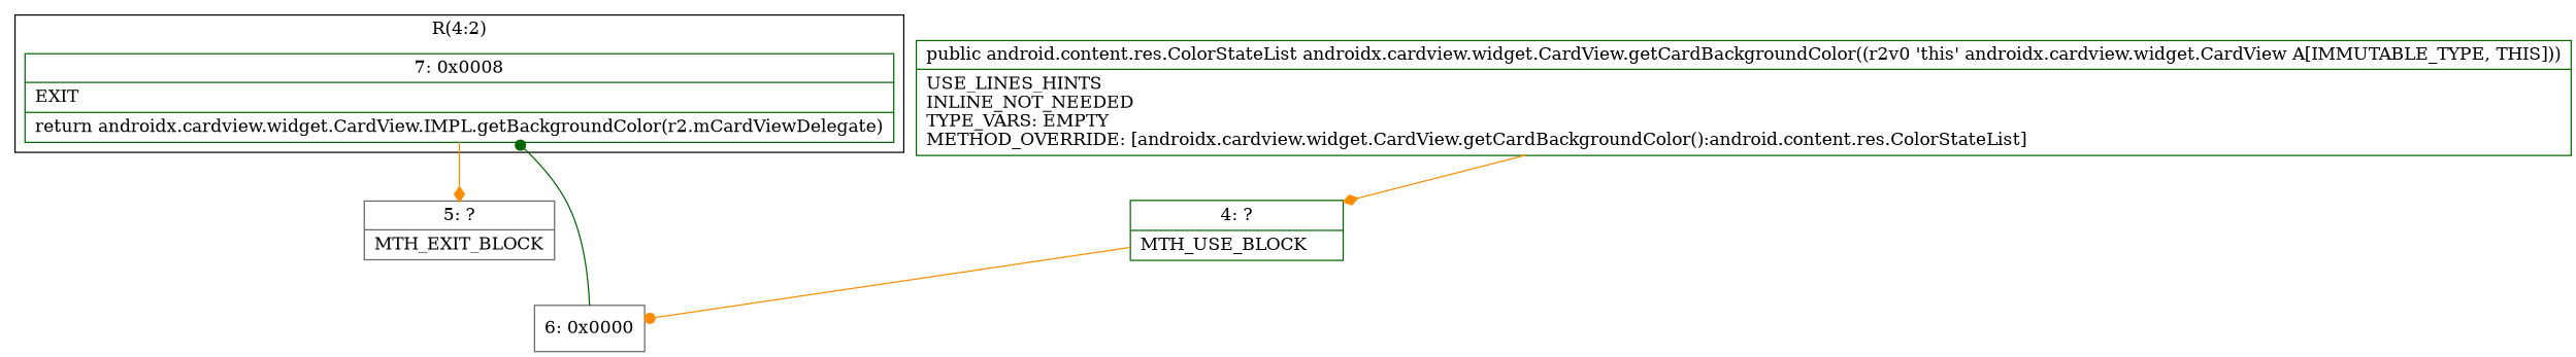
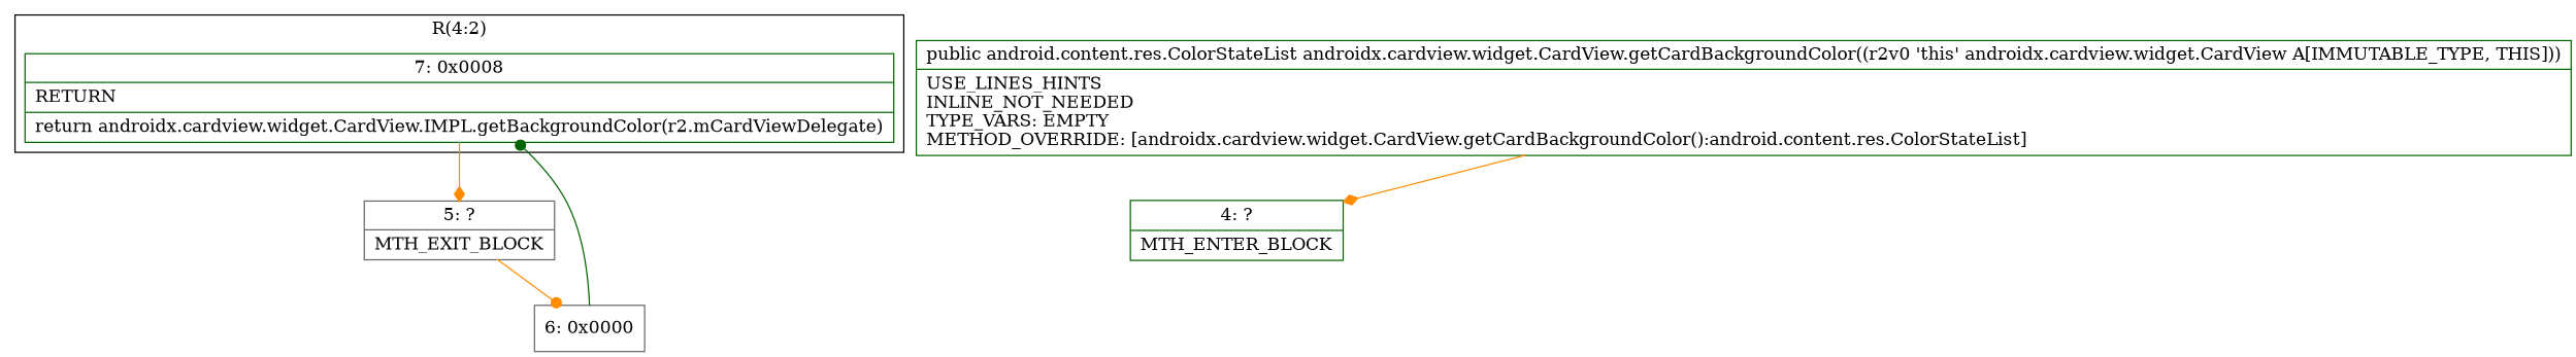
  digraph {
    fontname="DejaVu Serif"
    node [color=darkgreen fontname="DejaVu Serif" shape=record]
    edge [arrowhead=diamond color=darkorange fontname="DejaVu Serif"]
-   n1 [label="{7\:\ 0x0008|EXIT\l|return androidx.cardview.widget.CardView.IMPL.getBackgroundColor(r2.mCardViewDelegate)\l}"]
+   n1 [label="{7\:\ 0x0008|RETURN\l|return androidx.cardview.widget.CardView.IMPL.getBackgroundColor(r2.mCardViewDelegate)\l}"]
    n2 [color=gray40 label="{5\:\ ?|MTH_EXIT_BLOCK\l}"]
-   n3 [label="{4\:\ ?|MTH_USE_BLOCK\l}"]
+   n3 [label="{4\:\ ?|MTH_ENTER_BLOCK\l}"]
    n4 [color=gray40 label="{6\:\ 0x0000}"]
    n5 [label="{public android.content.res.ColorStateList androidx.cardview.widget.CardView.getCardBackgroundColor((r2v0 'this' androidx.cardview.widget.CardView A[IMMUTABLE_TYPE, THIS]))  | USE_LINES_HINTS\lINLINE_NOT_NEEDED\lTYPE_VARS: EMPTY\lMETHOD_OVERRIDE: [androidx.cardview.widget.CardView.getCardBackgroundColor():android.content.res.ColorStateList]\l}"]
    subgraph cluster_1 {
      label="R(4:2)"
      n1
    }
    n1 -> n2
-   n3 -> n4 [arrowhead=dot]
+   n2 -> n4 [arrowhead=dot]
    n4 -> n1 [arrowhead=dot color=darkgreen]
    n5 -> n3
  }
